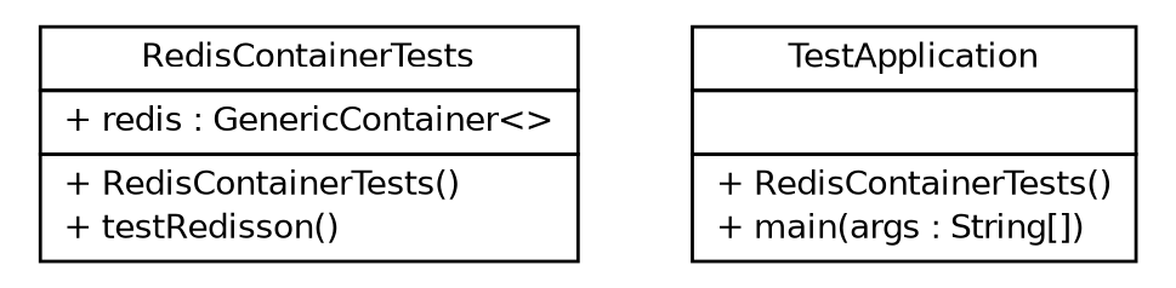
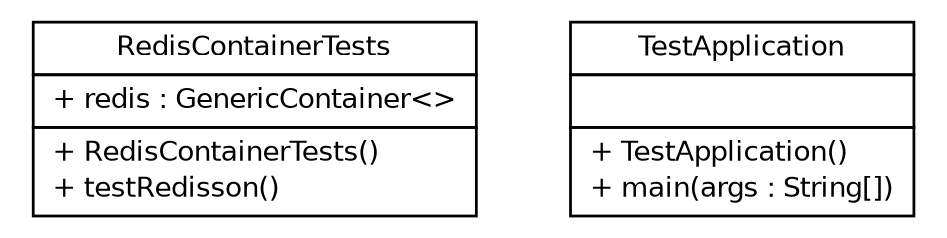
  digraph {
    nodesep=0.25
    ranksep=0.5
    node [fontcolor=black fontname=Helvetica fontsize=10.0 shape=plaintext]
    n1 [label=<<table title="test.top.infra.test.containers.RedisContainerTests" border="0" cellborder="1" cellspacing="0" cellpadding="2" port="p" href="./RedisContainerTests.html"> 		<tr><td><table border="0" cellspacing="0" cellpadding="1"> <tr><td align="center" balign="center"> RedisContainerTests </td></tr> 		</table></td></tr> 		<tr><td><table border="0" cellspacing="0" cellpadding="1"> <tr><td align="left" balign="left"> + redis : GenericContainer&lt;&gt; </td></tr> 		</table></td></tr> 		<tr><td><table border="0" cellspacing="0" cellpadding="1"> <tr><td align="left" balign="left"> + RedisContainerTests() </td></tr> <tr><td align="left" balign="left"> + testRedisson() </td></tr> 		</table></td></tr> 		</table>>]
-   n2 [label=<<table title="test.top.infra.test.containers.RedisContainerTests.TestApplication" border="0" cellborder="1" cellspacing="0" cellpadding="2" port="p" href="./RedisContainerTests.TestApplication.html"> 		<tr><td><table border="0" cellspacing="0" cellpadding="1"> <tr><td align="center" balign="center"> TestApplication </td></tr> 		</table></td></tr> 		<tr><td><table border="0" cellspacing="0" cellpadding="1"> <tr><td align="left" balign="left">  </td></tr> 		</table></td></tr> 		<tr><td><table border="0" cellspacing="0" cellpadding="1"> <tr><td align="left" balign="left"> + RedisContainerTests() </td></tr> <tr><td align="left" balign="left"> + main(args : String[]) </td></tr> 		</table></td></tr> 		</table>>]
+   n2 [label=<<table title="test.top.infra.test.containers.RedisContainerTests.TestApplication" border="0" cellborder="1" cellspacing="0" cellpadding="2" port="p" href="./RedisContainerTests.TestApplication.html"> 		<tr><td><table border="0" cellspacing="0" cellpadding="1"> <tr><td align="center" balign="center"> TestApplication </td></tr> 		</table></td></tr> 		<tr><td><table border="0" cellspacing="0" cellpadding="1"> <tr><td align="left" balign="left">  </td></tr> 		</table></td></tr> 		<tr><td><table border="0" cellspacing="0" cellpadding="1"> <tr><td align="left" balign="left"> + TestApplication() </td></tr> <tr><td align="left" balign="left"> + main(args : String[]) </td></tr> 		</table></td></tr> 		</table>>]
  }
